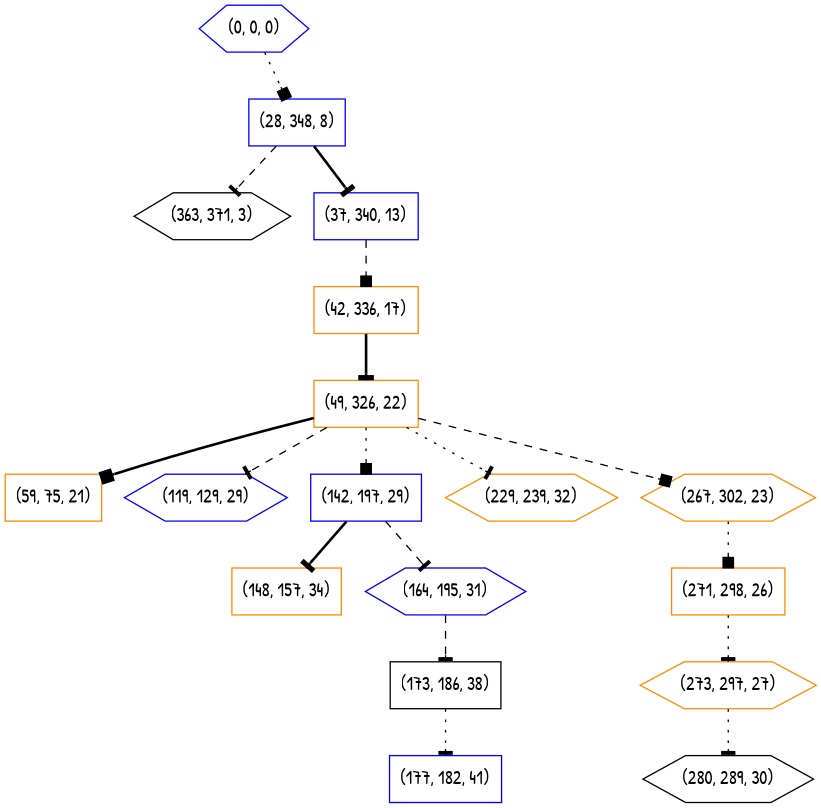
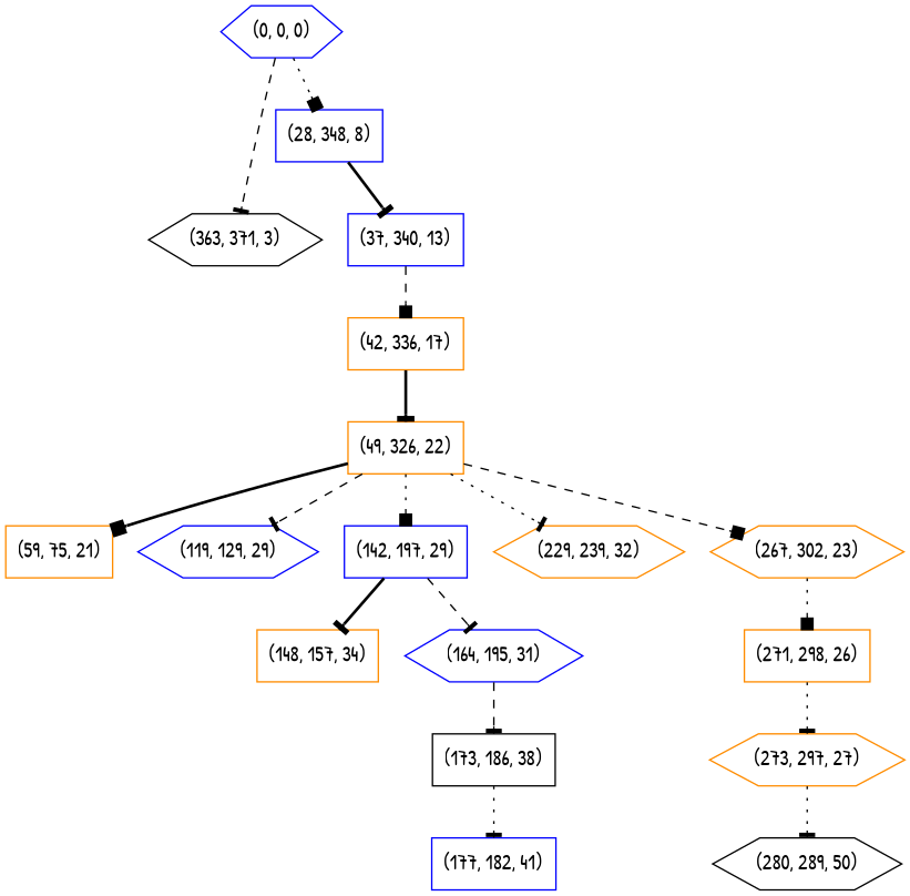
  digraph {
    fontname="Patrick Hand"
    node [color=darkorange fontname="Patrick Hand" shape=box]
    edge [arrowhead=tee fontname="Patrick Hand" style=dotted]
    "(0, 0, 0)" [color=blue shape=hexagon]
    "(28, 348, 8)" [color=blue]
    "(363, 371, 3)" [color=black shape=hexagon]
    "(37, 340, 13)" [color=blue]
    "(42, 336, 17)"
    "(49, 326, 22)"
    n7 [label="(59, 75, 21)"]
    "(119, 129, 29)" [color=blue shape=hexagon]
    "(142, 197, 29)" [color=blue]
    "(229, 239, 32)" [shape=hexagon]
    "(267, 302, 23)" [shape=hexagon]
    "(148, 157, 34)"
    "(164, 195, 31)" [color=blue shape=hexagon]
    "(271, 298, 26)"
    "(173, 186, 38)" [color=black]
    "(177, 182, 41)" [color=blue]
    "(273, 297, 27)" [shape=hexagon]
-   "(280, 289, 30)" [color=black shape=hexagon]
+   "(280, 289, 30)" [color=black shape=hexagon label="(280, 289, 50)"]
    "(0, 0, 0)" -> "(28, 348, 8)" [arrowhead=box]
-   "(28, 348, 8)" -> "(363, 371, 3)" [style=dashed]
+   "(0, 0, 0)" -> "(363, 371, 3)" [style=dashed]
    "(28, 348, 8)" -> "(37, 340, 13)" [style=bold]
    "(37, 340, 13)" -> "(42, 336, 17)" [arrowhead=box style=dashed]
    "(42, 336, 17)" -> "(49, 326, 22)" [style=bold]
    "(49, 326, 22)" -> n7 [arrowhead=box style=bold]
    "(49, 326, 22)" -> "(119, 129, 29)" [style=dashed]
    "(49, 326, 22)" -> "(142, 197, 29)" [arrowhead=box]
    "(49, 326, 22)" -> "(229, 239, 32)"
    "(49, 326, 22)" -> "(267, 302, 23)" [arrowhead=box style=dashed]
    "(142, 197, 29)" -> "(148, 157, 34)" [style=bold]
    "(142, 197, 29)" -> "(164, 195, 31)" [style=dashed]
    "(267, 302, 23)" -> "(271, 298, 26)" [arrowhead=box]
    "(164, 195, 31)" -> "(173, 186, 38)" [style=dashed]
    "(271, 298, 26)" -> "(273, 297, 27)"
    "(173, 186, 38)" -> "(177, 182, 41)"
    "(273, 297, 27)" -> "(280, 289, 30)"
  }
